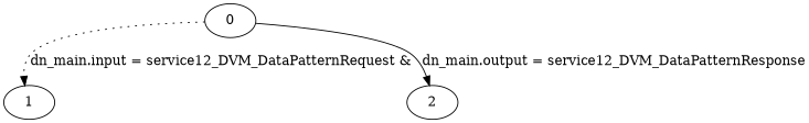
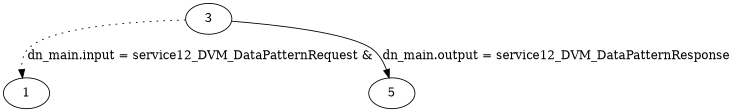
  digraph {
-   0
+   0 [label=3]
    1
-   2
+   2 [label=5]
    0 -> 1 [label="dn_main.input = service12_DVM_DataPatternRequest &\n" style=dotted]
    0 -> 2 [label="dn_main.output = service12_DVM_DataPatternResponse"]
  }
